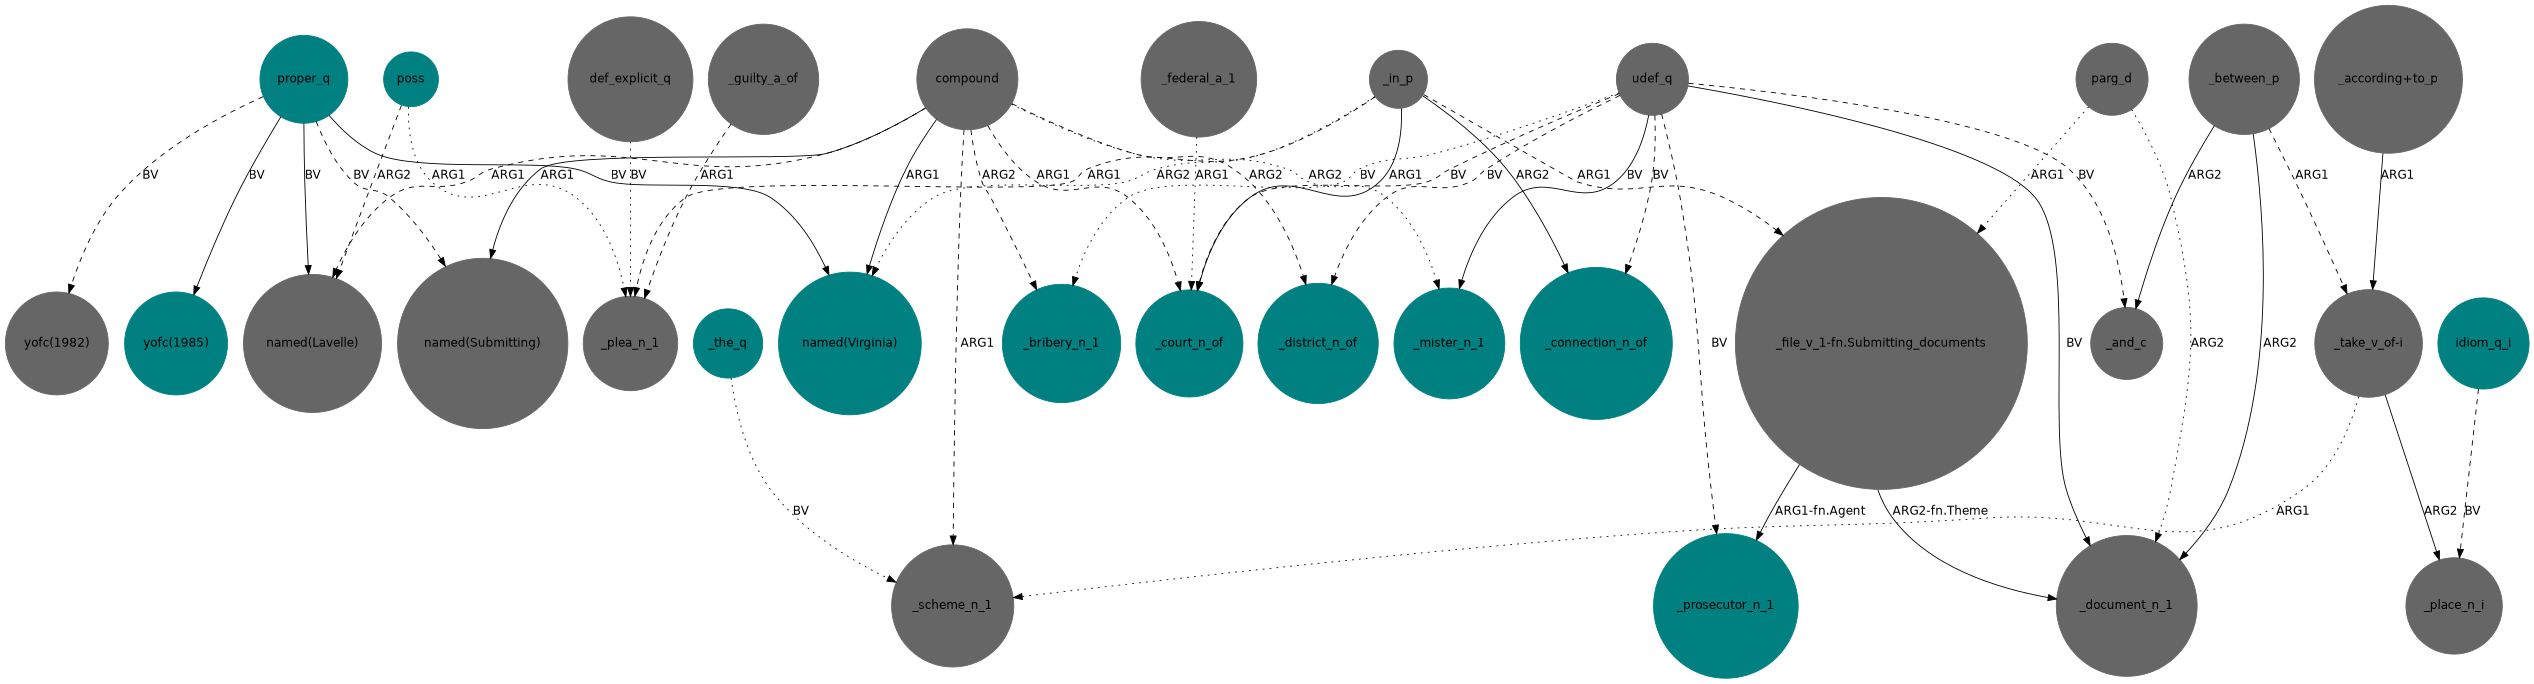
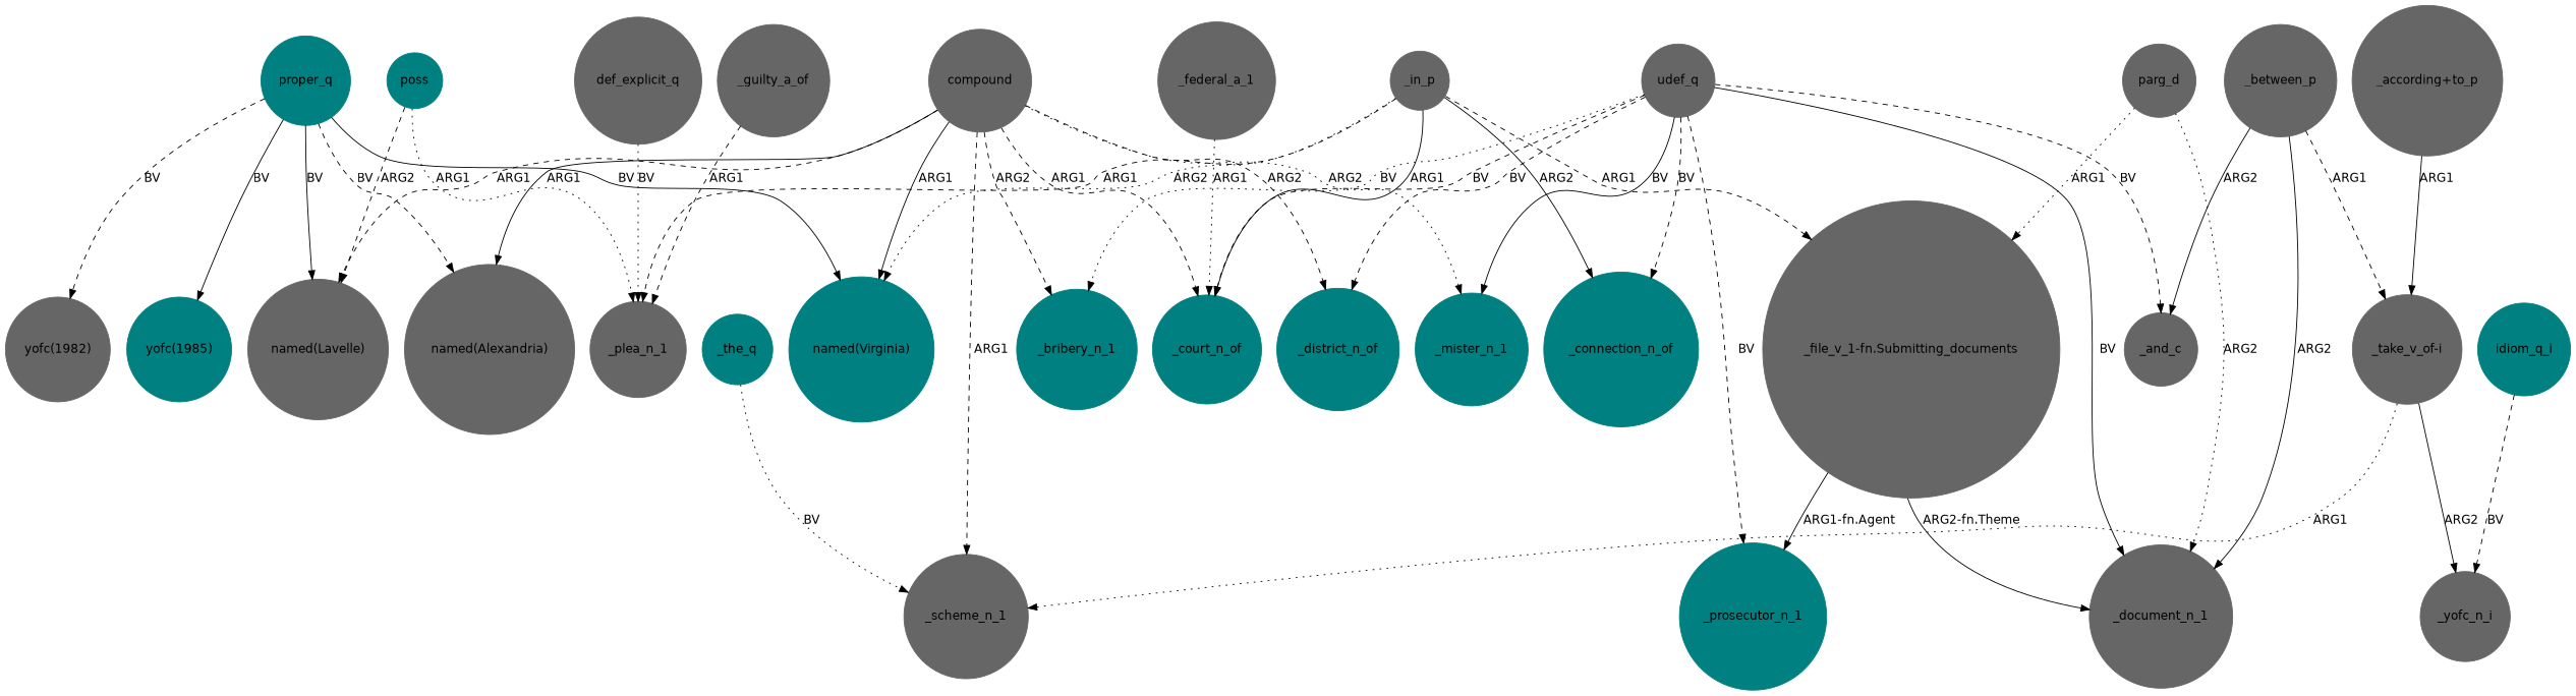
  digraph {
    fontname="DejaVu Sans"
    node [color=gray40 fontname="DejaVu Sans" shape=circle style=filled]
    edge [fontname="DejaVu Sans" style=dashed]
    proper_q [color=teal]
    "yofc(1982)"
    "named(Virginia)" [color=teal]
    "named(Lavelle)"
-   "named(Alexandria)" [label="named(Submitting)"]
+   "named(Alexandria)"
    "yofc(1985)" [color=teal]
    def_explicit_q
    _plea_n_1
    compound
    _mister_n_1 [color=teal]
    _court_n_of [color=teal]
    _bribery_n_1 [color=teal]
    _scheme_n_1
    _district_n_of [color=teal]
    _between_p
    "_take_v_of-i"
    _and_c
    _document_n_1
-   _place_n_i
+   _place_n_i [label=_yofc_n_i]
    udef_q
    _connection_n_of [color=teal]
    _prosecutor_n_1 [color=teal]
    poss [color=teal]
    parg_d
    "_file_v_1-fn.Submitting_documents"
    _in_p
    _guilty_a_of
    idiom_q_i [color=teal]
    "_according+to_p"
    _federal_a_1
    _the_q [color=teal]
    proper_q -> "yofc(1982)" [label=BV]
    proper_q -> "named(Virginia)" [label=BV style=solid]
    proper_q -> "named(Lavelle)" [label=BV style=solid]
    proper_q -> "named(Alexandria)" [label=BV]
    proper_q -> "yofc(1985)" [label=BV style=solid]
    def_explicit_q -> _plea_n_1 [label=BV style=dotted]
    compound -> "named(Virginia)" [label=ARG1 style=solid]
    compound -> "named(Lavelle)" [label=ARG1]
    compound -> "named(Alexandria)" [label=ARG1 style=solid]
    compound -> _mister_n_1 [label=ARG2 style=dotted]
    compound -> _court_n_of [label=ARG1]
    compound -> _bribery_n_1 [label=ARG2]
    compound -> _scheme_n_1 [label=ARG1]
    compound -> _district_n_of [label=ARG2]
    _between_p -> "_take_v_of-i" [label=ARG1]
    _between_p -> _and_c [label=ARG2 style=solid]
    _between_p -> _document_n_1 [label=ARG2 style=solid]
    "_take_v_of-i" -> _scheme_n_1 [label=ARG1 style=dotted]
    "_take_v_of-i" -> _place_n_i [label=ARG2 style=solid]
    udef_q -> _mister_n_1 [label=BV style=solid]
    udef_q -> _court_n_of [label=BV]
    udef_q -> _bribery_n_1 [label=BV style=dotted]
    udef_q -> _district_n_of [label=BV]
    udef_q -> _and_c [label=BV]
    udef_q -> _document_n_1 [label=BV style=solid]
    udef_q -> _connection_n_of [label=BV]
    udef_q -> _prosecutor_n_1 [label=BV]
    poss -> "named(Lavelle)" [label=ARG2]
    poss -> _plea_n_1 [label=ARG1 style=dotted]
    parg_d -> _document_n_1 [label=ARG2 style=dotted]
    parg_d -> "_file_v_1-fn.Submitting_documents" [label=ARG1 style=dotted]
    "_file_v_1-fn.Submitting_documents" -> _document_n_1 [label="ARG2-fn.Theme" style=solid]
    "_file_v_1-fn.Submitting_documents" -> _prosecutor_n_1 [label="ARG1-fn.Agent" style=solid]
    _in_p -> "named(Virginia)" [label=ARG2 style=dotted]
    _in_p -> _plea_n_1 [label=ARG1]
    _in_p -> _court_n_of [label=ARG1 style=solid]
    _in_p -> _connection_n_of [label=ARG2 style=solid]
    _in_p -> "_file_v_1-fn.Submitting_documents" [label=ARG1]
    _guilty_a_of -> _plea_n_1 [label=ARG1]
    idiom_q_i -> _place_n_i [label=BV]
    "_according+to_p" -> "_take_v_of-i" [label=ARG1 style=solid]
    _federal_a_1 -> _court_n_of [label=ARG1 style=dotted]
    _the_q -> _scheme_n_1 [label=BV style=dotted]
  }
